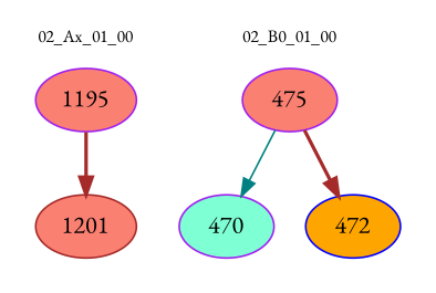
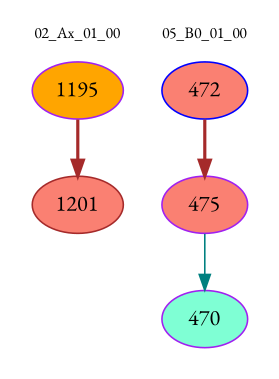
  digraph {
    fontname="EB Garamond"
    node [color=purple fillcolor=orange fontname="EB Garamond" style=filled]
    edge [color=brown fontname="EB Garamond" style=bold]
-   n1 [fillcolor=salmon label=1195]
+   n1 [label=1195]
    n2 [color=brown fillcolor=salmon label=1201]
    n3 [fillcolor=salmon label=475]
    n4 [fillcolor=aquamarine label=470]
-   n5 [color=blue label=472]
+   n5 [color=blue fillcolor=salmon label=472]
    subgraph cluster_1 {
      color=white
      fontsize=10
      label="02_Ax_01_00"
      n1
      n2
    }
    subgraph cluster_2 {
      color=white
      fontsize=10
-     label="02_B0_01_00"
+     label="05_B0_01_00"
      n3
      n4
      n5
    }
    n1 -> n2
    n3 -> n4 [color=teal style=solid]
-   n3 -> n5
+   n5 -> n3
  }
